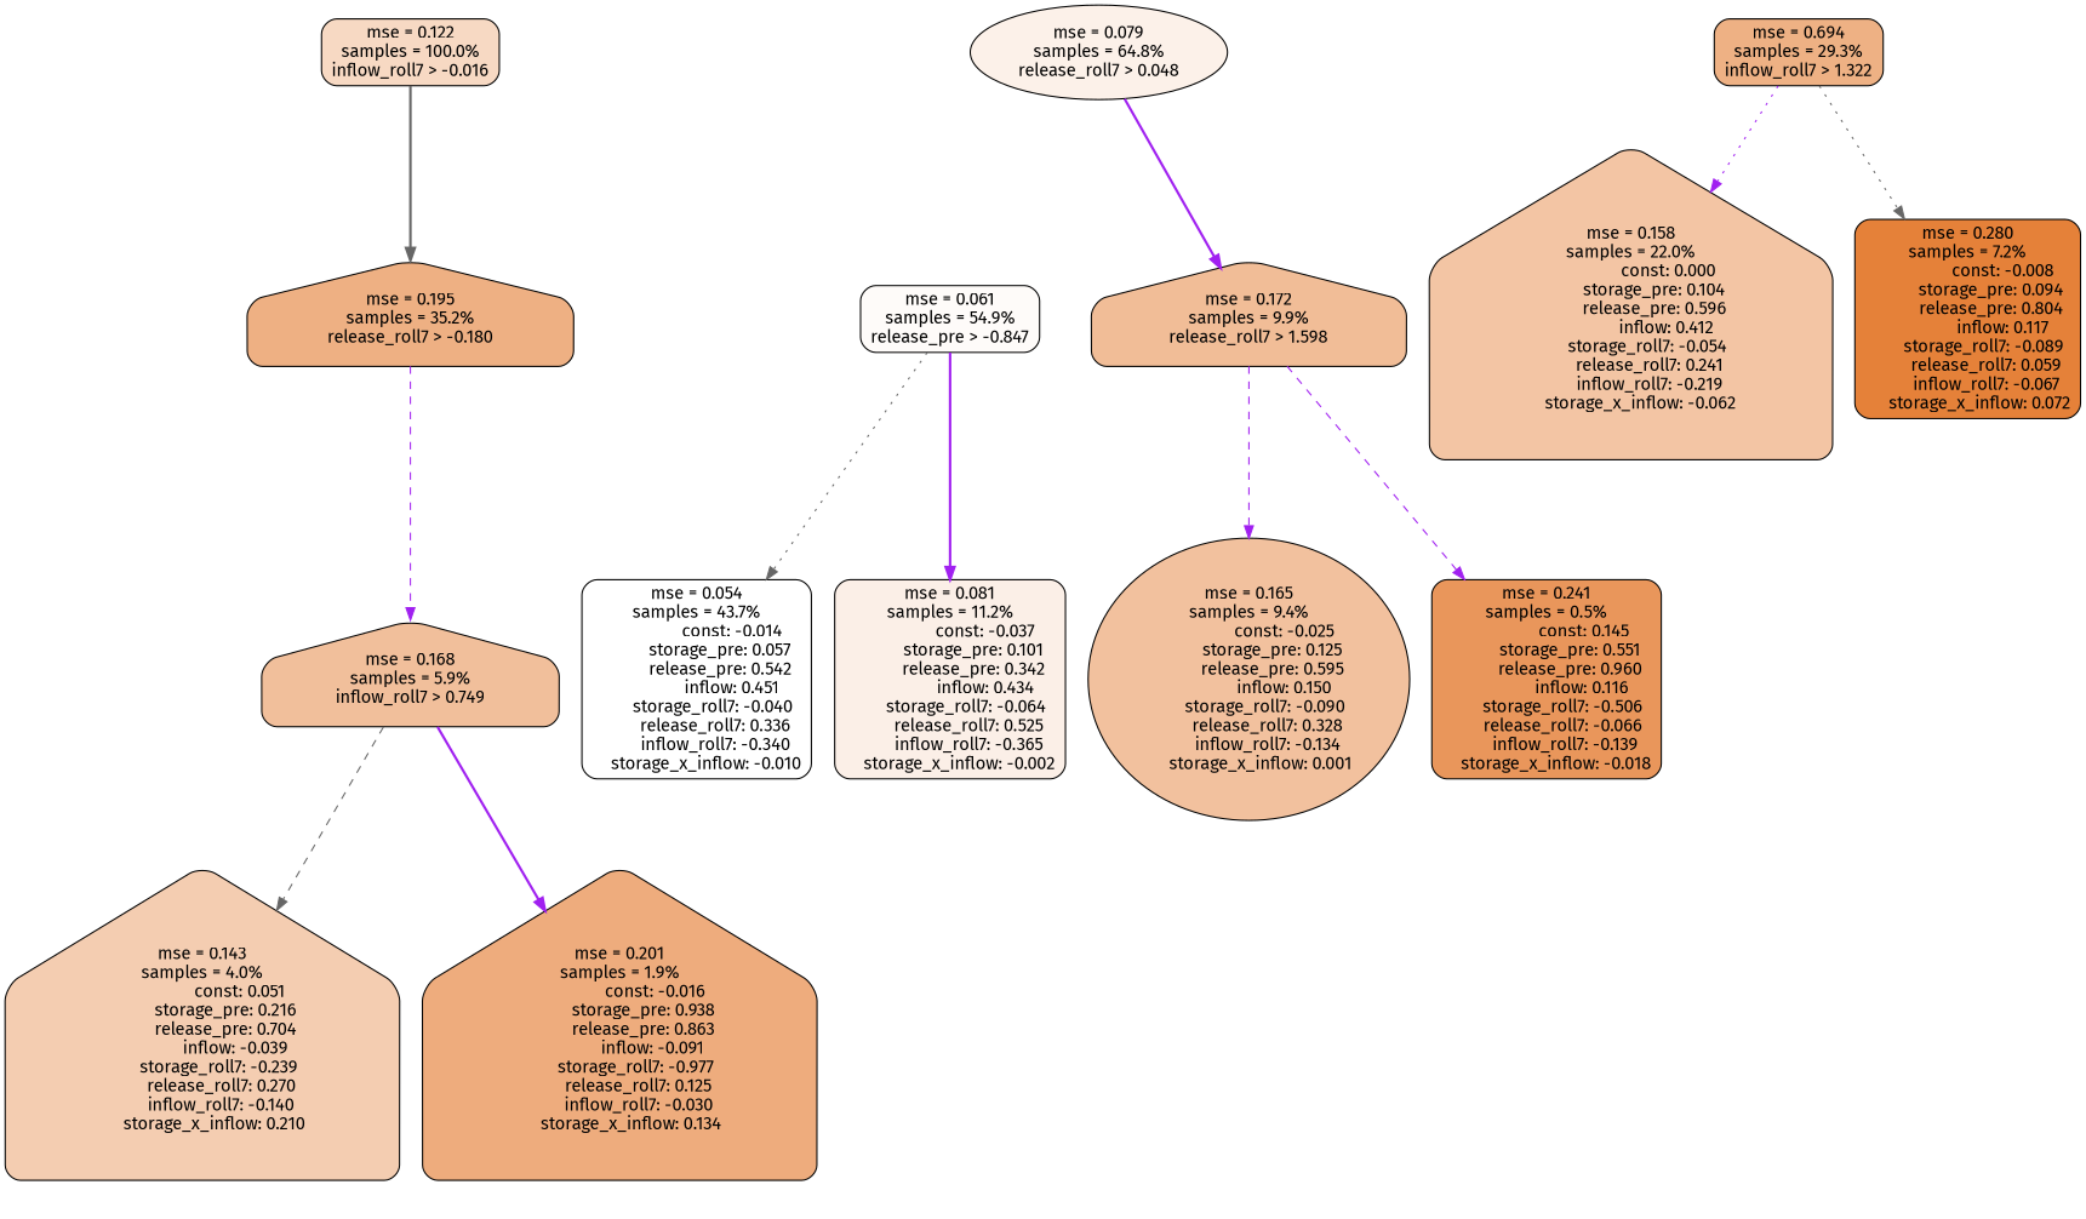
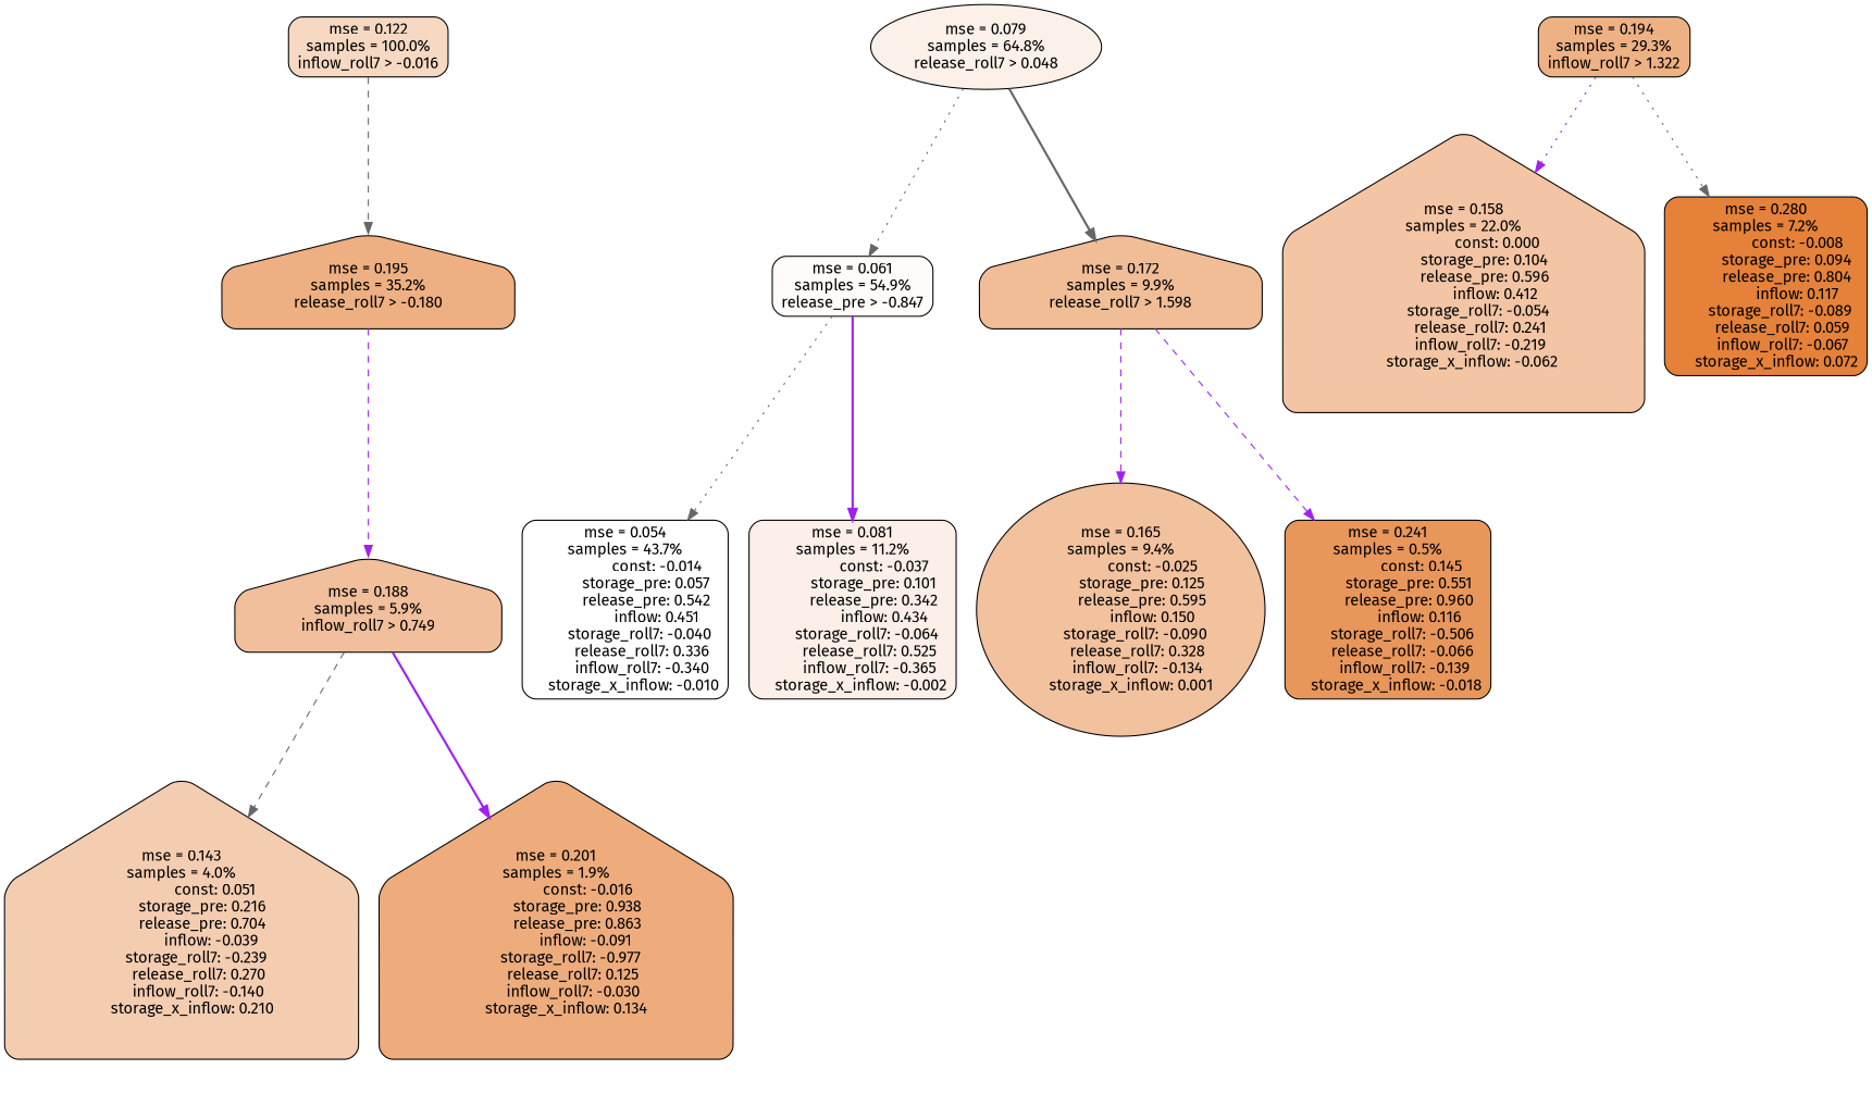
  digraph {
    fontname="Fira Sans"
    node [color=black fontname="Fira Sans" shape=box style="filled, rounded"]
    edge [color=gray40 fontname="Fira Sans" style=dashed]
    n1 [fillcolor="#f7d9c3" label="mse = 0.122\nsamples = 100.0%\ninflow_roll7 > -0.016"]
    n2 [fillcolor="#eeb083" label="mse = 0.195\nsamples = 35.2%\nrelease_roll7 > -0.180" shape=house]
    n3 [fillcolor="#fcf1e9" label="mse = 0.079\nsamples = 64.8%\nrelease_roll7 > 0.048" shape=ellipse]
    n4 [fillcolor="#fefbf9" label="mse = 0.061\nsamples = 54.9%\nrelease_pre > -0.847"]
    n5 [fillcolor="#f1bd97" label="mse = 0.172\nsamples = 9.9%\nrelease_roll7 > 1.598" shape=house]
-   n6 [fillcolor="#f1bf9b" label="mse = 0.168\nsamples = 5.9%\ninflow_roll7 > 0.749" shape=house]
+   n6 [fillcolor="#f1bf9b" label="mse = 0.188\nsamples = 5.9%\ninflow_roll7 > 0.749" shape=house]
    n7 [fillcolor="#ffffff" label="mse = 0.054\nsamples = 43.7%\n               const: -0.014\n          storage_pre: 0.057\n          release_pre: 0.542\n               inflow: 0.451\n       storage_roll7: -0.040\n        release_roll7: 0.336\n        inflow_roll7: -0.340\n    storage_x_inflow: -0.010"]
    n8 [fillcolor="#fbefe7" label="mse = 0.081\nsamples = 11.2%\n               const: -0.037\n          storage_pre: 0.101\n          release_pre: 0.342\n               inflow: 0.434\n       storage_roll7: -0.064\n        release_roll7: 0.525\n        inflow_roll7: -0.365\n    storage_x_inflow: -0.002"]
    n9 [fillcolor="#f2c19e" label="mse = 0.165\nsamples = 9.4%\n               const: -0.025\n          storage_pre: 0.125\n          release_pre: 0.595\n               inflow: 0.150\n       storage_roll7: -0.090\n        release_roll7: 0.328\n        inflow_roll7: -0.134\n     storage_x_inflow: 0.001" shape=ellipse]
    n10 [fillcolor="#e9965b" label="mse = 0.241\nsamples = 0.5%\n                const: 0.145\n          storage_pre: 0.551\n          release_pre: 0.960\n               inflow: 0.116\n       storage_roll7: -0.506\n       release_roll7: -0.066\n        inflow_roll7: -0.139\n    storage_x_inflow: -0.018"]
    n11 [fillcolor="#f4cdb1" label="mse = 0.143\nsamples = 4.0%\n                const: 0.051\n          storage_pre: 0.216\n          release_pre: 0.704\n              inflow: -0.039\n       storage_roll7: -0.239\n        release_roll7: 0.270\n        inflow_roll7: -0.140\n     storage_x_inflow: 0.210" shape=house]
    n12 [fillcolor="#eeac7d" label="mse = 0.201\nsamples = 1.9%\n               const: -0.016\n          storage_pre: 0.938\n          release_pre: 0.863\n              inflow: -0.091\n       storage_roll7: -0.977\n        release_roll7: 0.125\n        inflow_roll7: -0.030\n     storage_x_inflow: 0.134" shape=house]
-   n13 [fillcolor="#eeb184" label="mse = 0.694\nsamples = 29.3%\ninflow_roll7 > 1.322"]
+   n13 [fillcolor="#eeb184" label="mse = 0.194\nsamples = 29.3%\ninflow_roll7 > 1.322"]
    n14 [fillcolor="#f3c5a4" label="mse = 0.158\nsamples = 22.0%\n                const: 0.000\n          storage_pre: 0.104\n          release_pre: 0.596\n               inflow: 0.412\n       storage_roll7: -0.054\n        release_roll7: 0.241\n        inflow_roll7: -0.219\n    storage_x_inflow: -0.062" shape=house]
    n15 [fillcolor="#e58139" label="mse = 0.280\nsamples = 7.2%\n               const: -0.008\n          storage_pre: 0.094\n          release_pre: 0.804\n               inflow: 0.117\n       storage_roll7: -0.089\n        release_roll7: 0.059\n        inflow_roll7: -0.067\n     storage_x_inflow: 0.072"]
-   n1 -> n2 [style=bold]
+   n1 -> n2
    n2 -> n6 [color=purple]
-   n3 -> n5 [color=purple style=bold]
+   n3 -> n4 [style=dotted]
+   n3 -> n5 [style=bold]
    n4 -> n7 [style=dotted]
    n4 -> n8 [color=purple style=bold]
    n5 -> n9 [color=purple]
    n5 -> n10 [color=purple]
    n6 -> n11
    n6 -> n12 [color=purple style=bold]
    n13 -> n14 [color=purple style=dotted]
    n13 -> n15 [style=dotted]
  }
